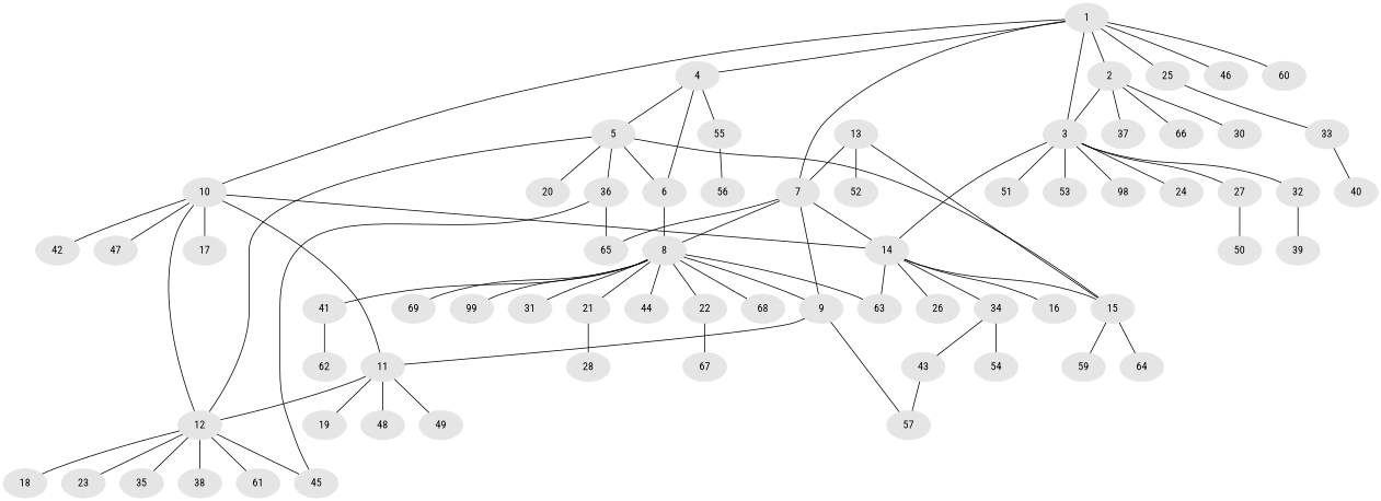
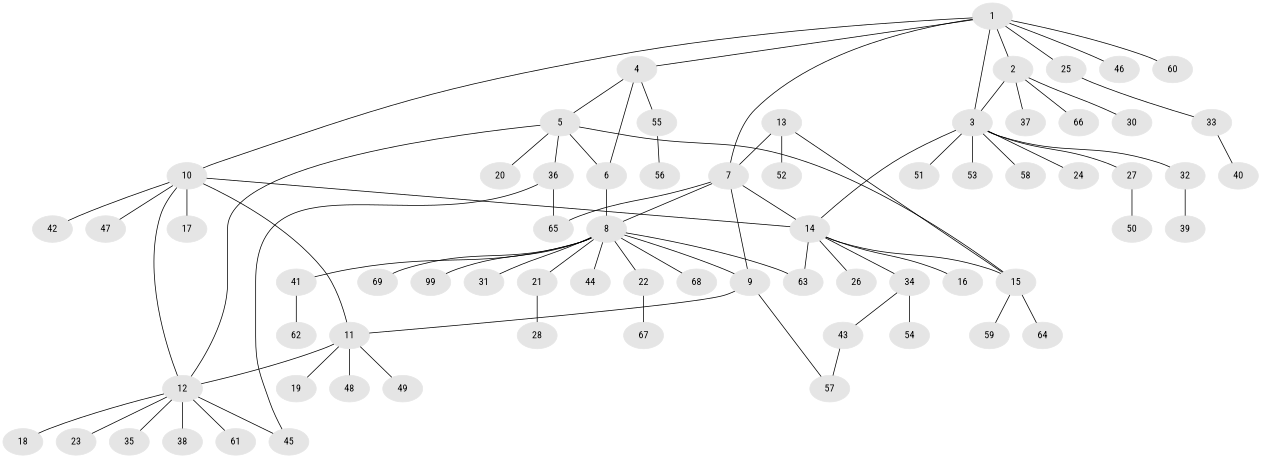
  graph {
    fontname="Roboto Condensed"
    node [color=gray90 fontname="Roboto Condensed" style=filled]
    edge [fontname="Roboto Condensed"]
    1
    2
    3
    4
    7
    10
    25
    46
    60
    30
    37
    66
    14
    24
    27
    32
    51
    53
-   58 [label=98]
+   58
    5
    6
    55
    8
    9
    65
    12
    11
    17
    42
    47
    33
    15
    63
    16
    26
    34
    50
    39
    20
    36
    56
    18
    23
    35
    38
    45
    61
    59
    64
    21
    22
    n52 [label=99]
    31
    41
    44
    68
    69
    57
    28
    67
    62
    19
    48
    49
    13
    52
    43
    54
    40
    1 -- 2
    1 -- 3
    1 -- 4
    1 -- 7
    1 -- 10
    1 -- 25
    1 -- 46
    1 -- 60
    2 -- 3
    2 -- 30
    2 -- 37
    2 -- 66
    3 -- 14
    3 -- 24
    3 -- 27
    3 -- 32
    3 -- 51
    3 -- 53
    3 -- 58
    4 -- 5
    4 -- 6
    4 -- 55
    7 -- 14
    7 -- 8
    7 -- 9
    7 -- 65
    10 -- 14
    10 -- 12
    10 -- 11
    10 -- 17
    10 -- 42
    10 -- 47
    25 -- 33
    14 -- 15
    14 -- 63
    14 -- 16
    14 -- 26
    14 -- 34
    27 -- 50
    32 -- 39
    5 -- 6
    5 -- 12
    5 -- 15
    5 -- 20
    5 -- 36
    6 -- 8
    55 -- 56
    8 -- 9
    8 -- 63
    8 -- 21
    8 -- 22
    8 -- n52
    8 -- 31
    8 -- 41
    8 -- 44
    8 -- 68
    8 -- 69
    9 -- 11
    9 -- 57
    12 -- 18
    12 -- 23
    12 -- 35
    12 -- 38
    12 -- 45
    12 -- 61
    11 -- 12
    11 -- 19
    11 -- 48
    11 -- 49
    33 -- 40
    15 -- 59
    15 -- 64
    34 -- 43
    34 -- 54
    36 -- 65
    36 -- 45
    21 -- 28
    22 -- 67
    41 -- 62
    13 -- 7
    13 -- 15
    13 -- 52
    43 -- 57
  }
